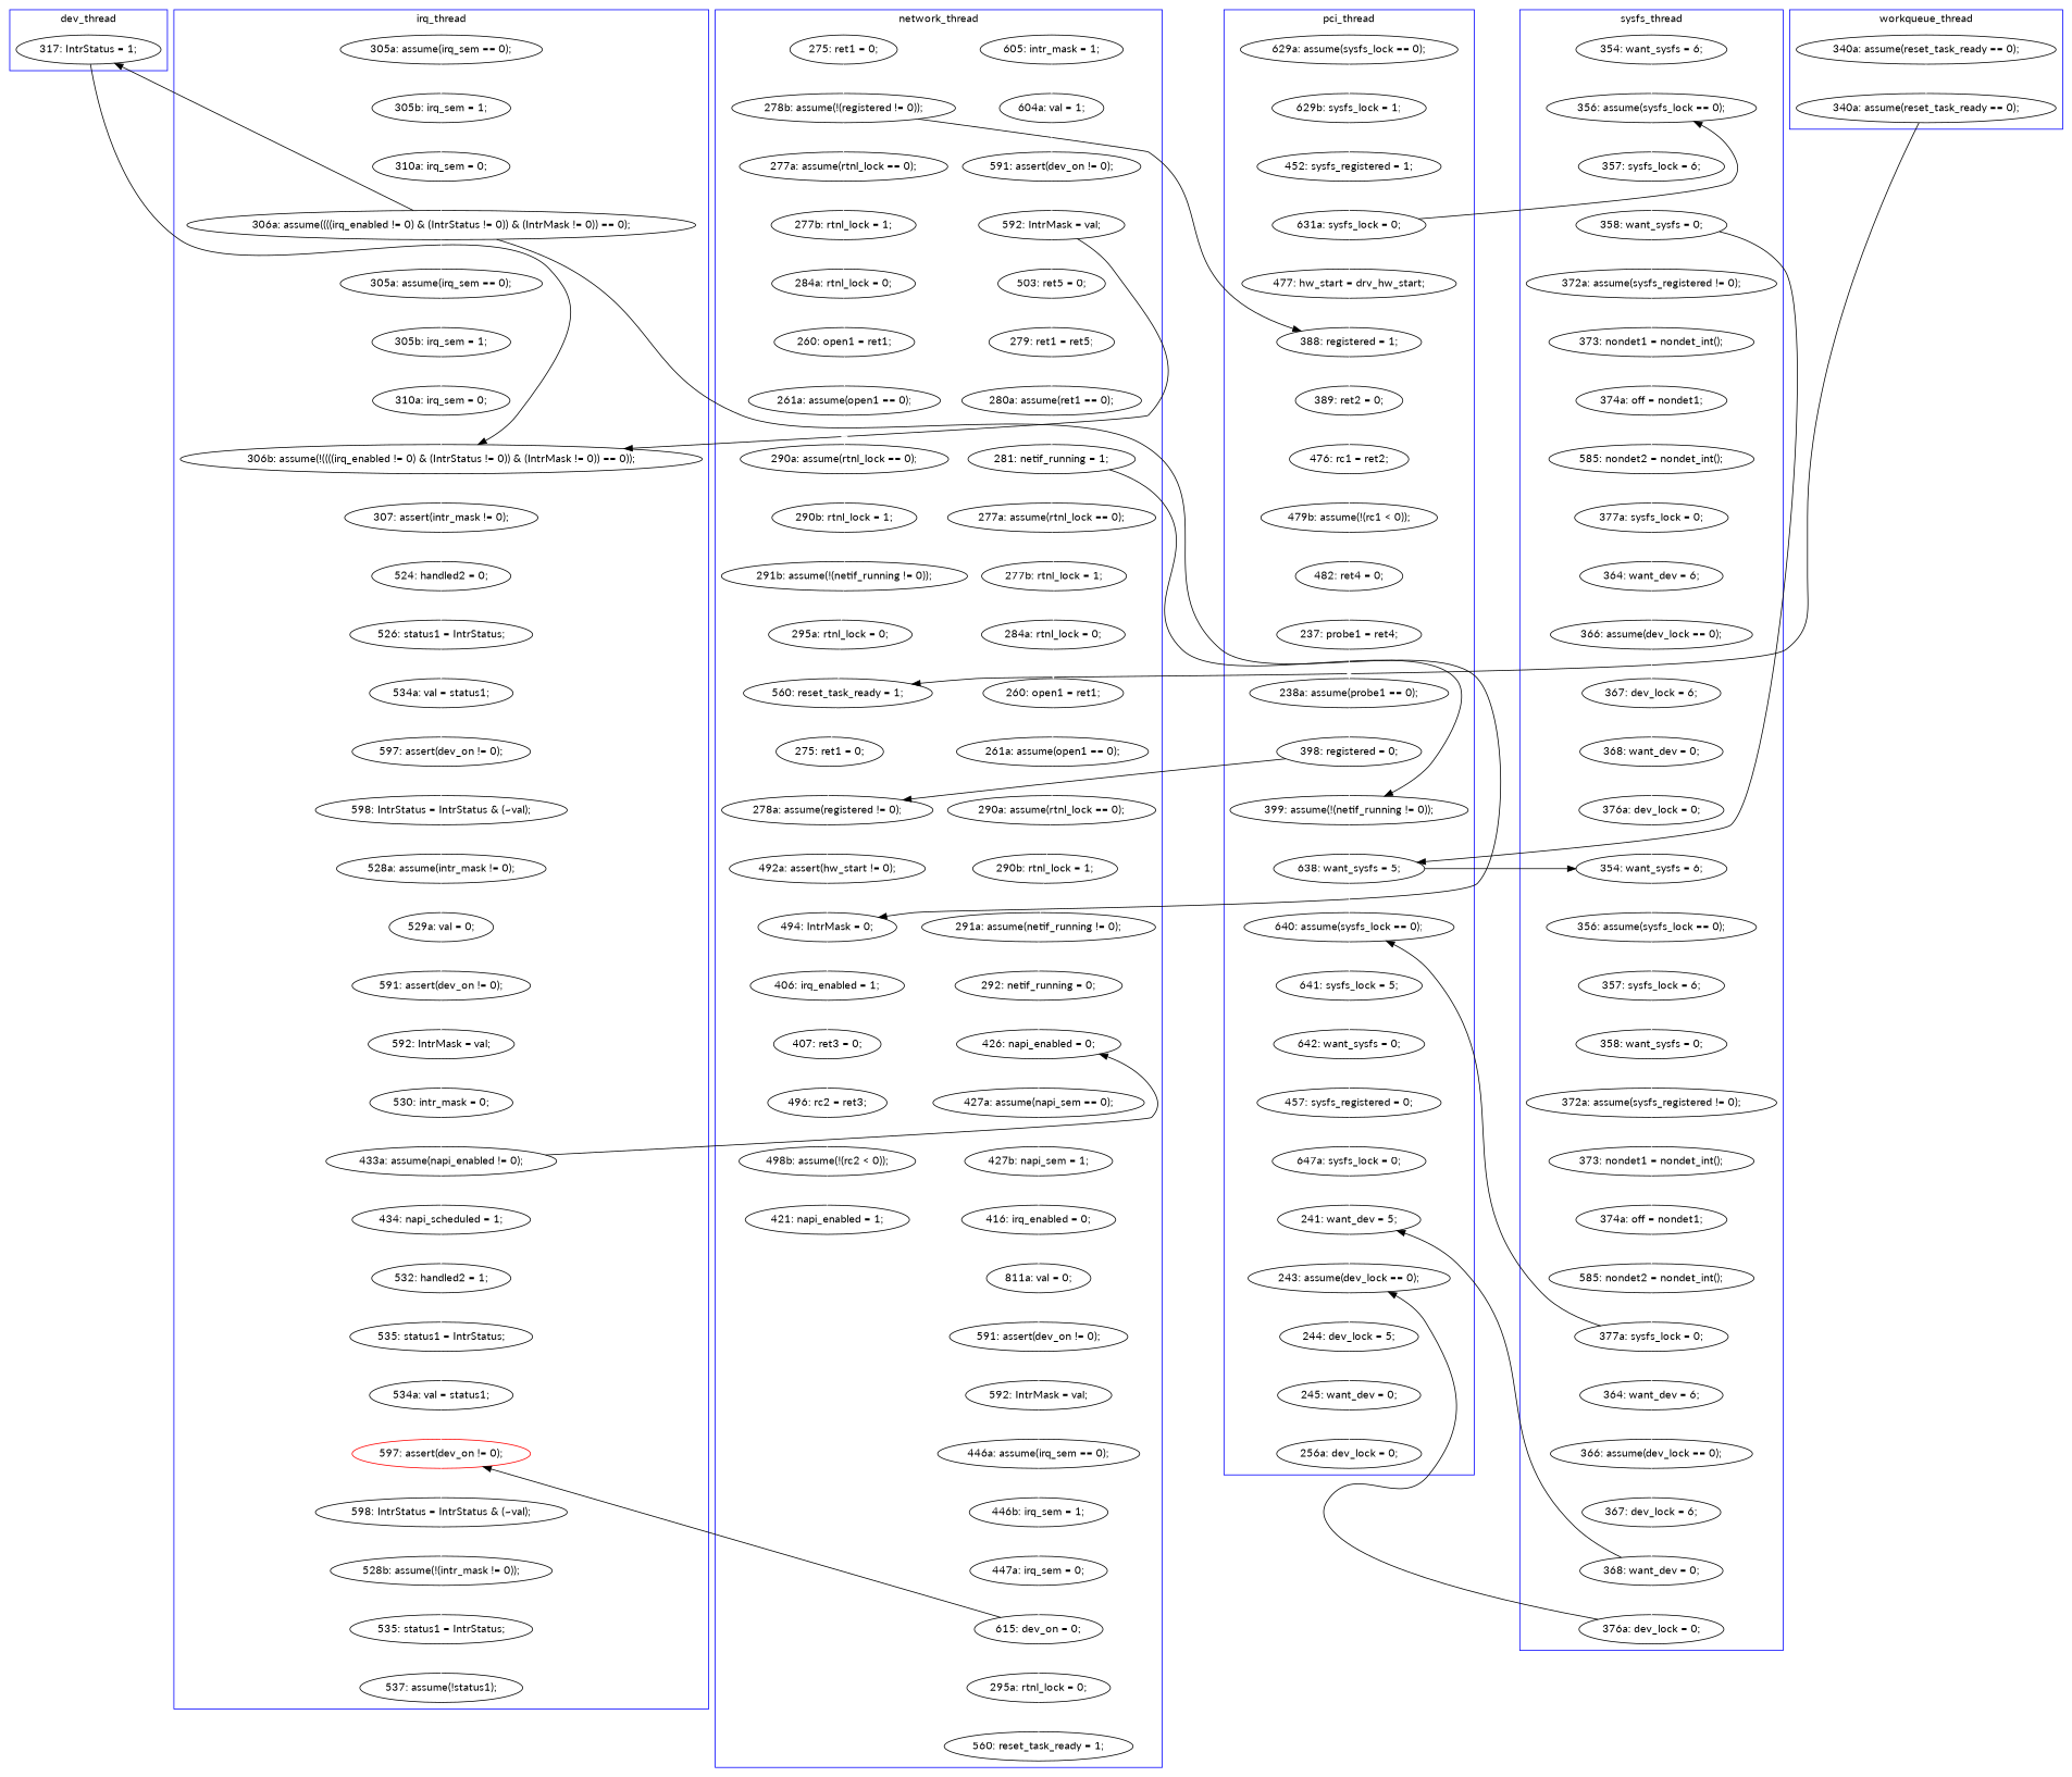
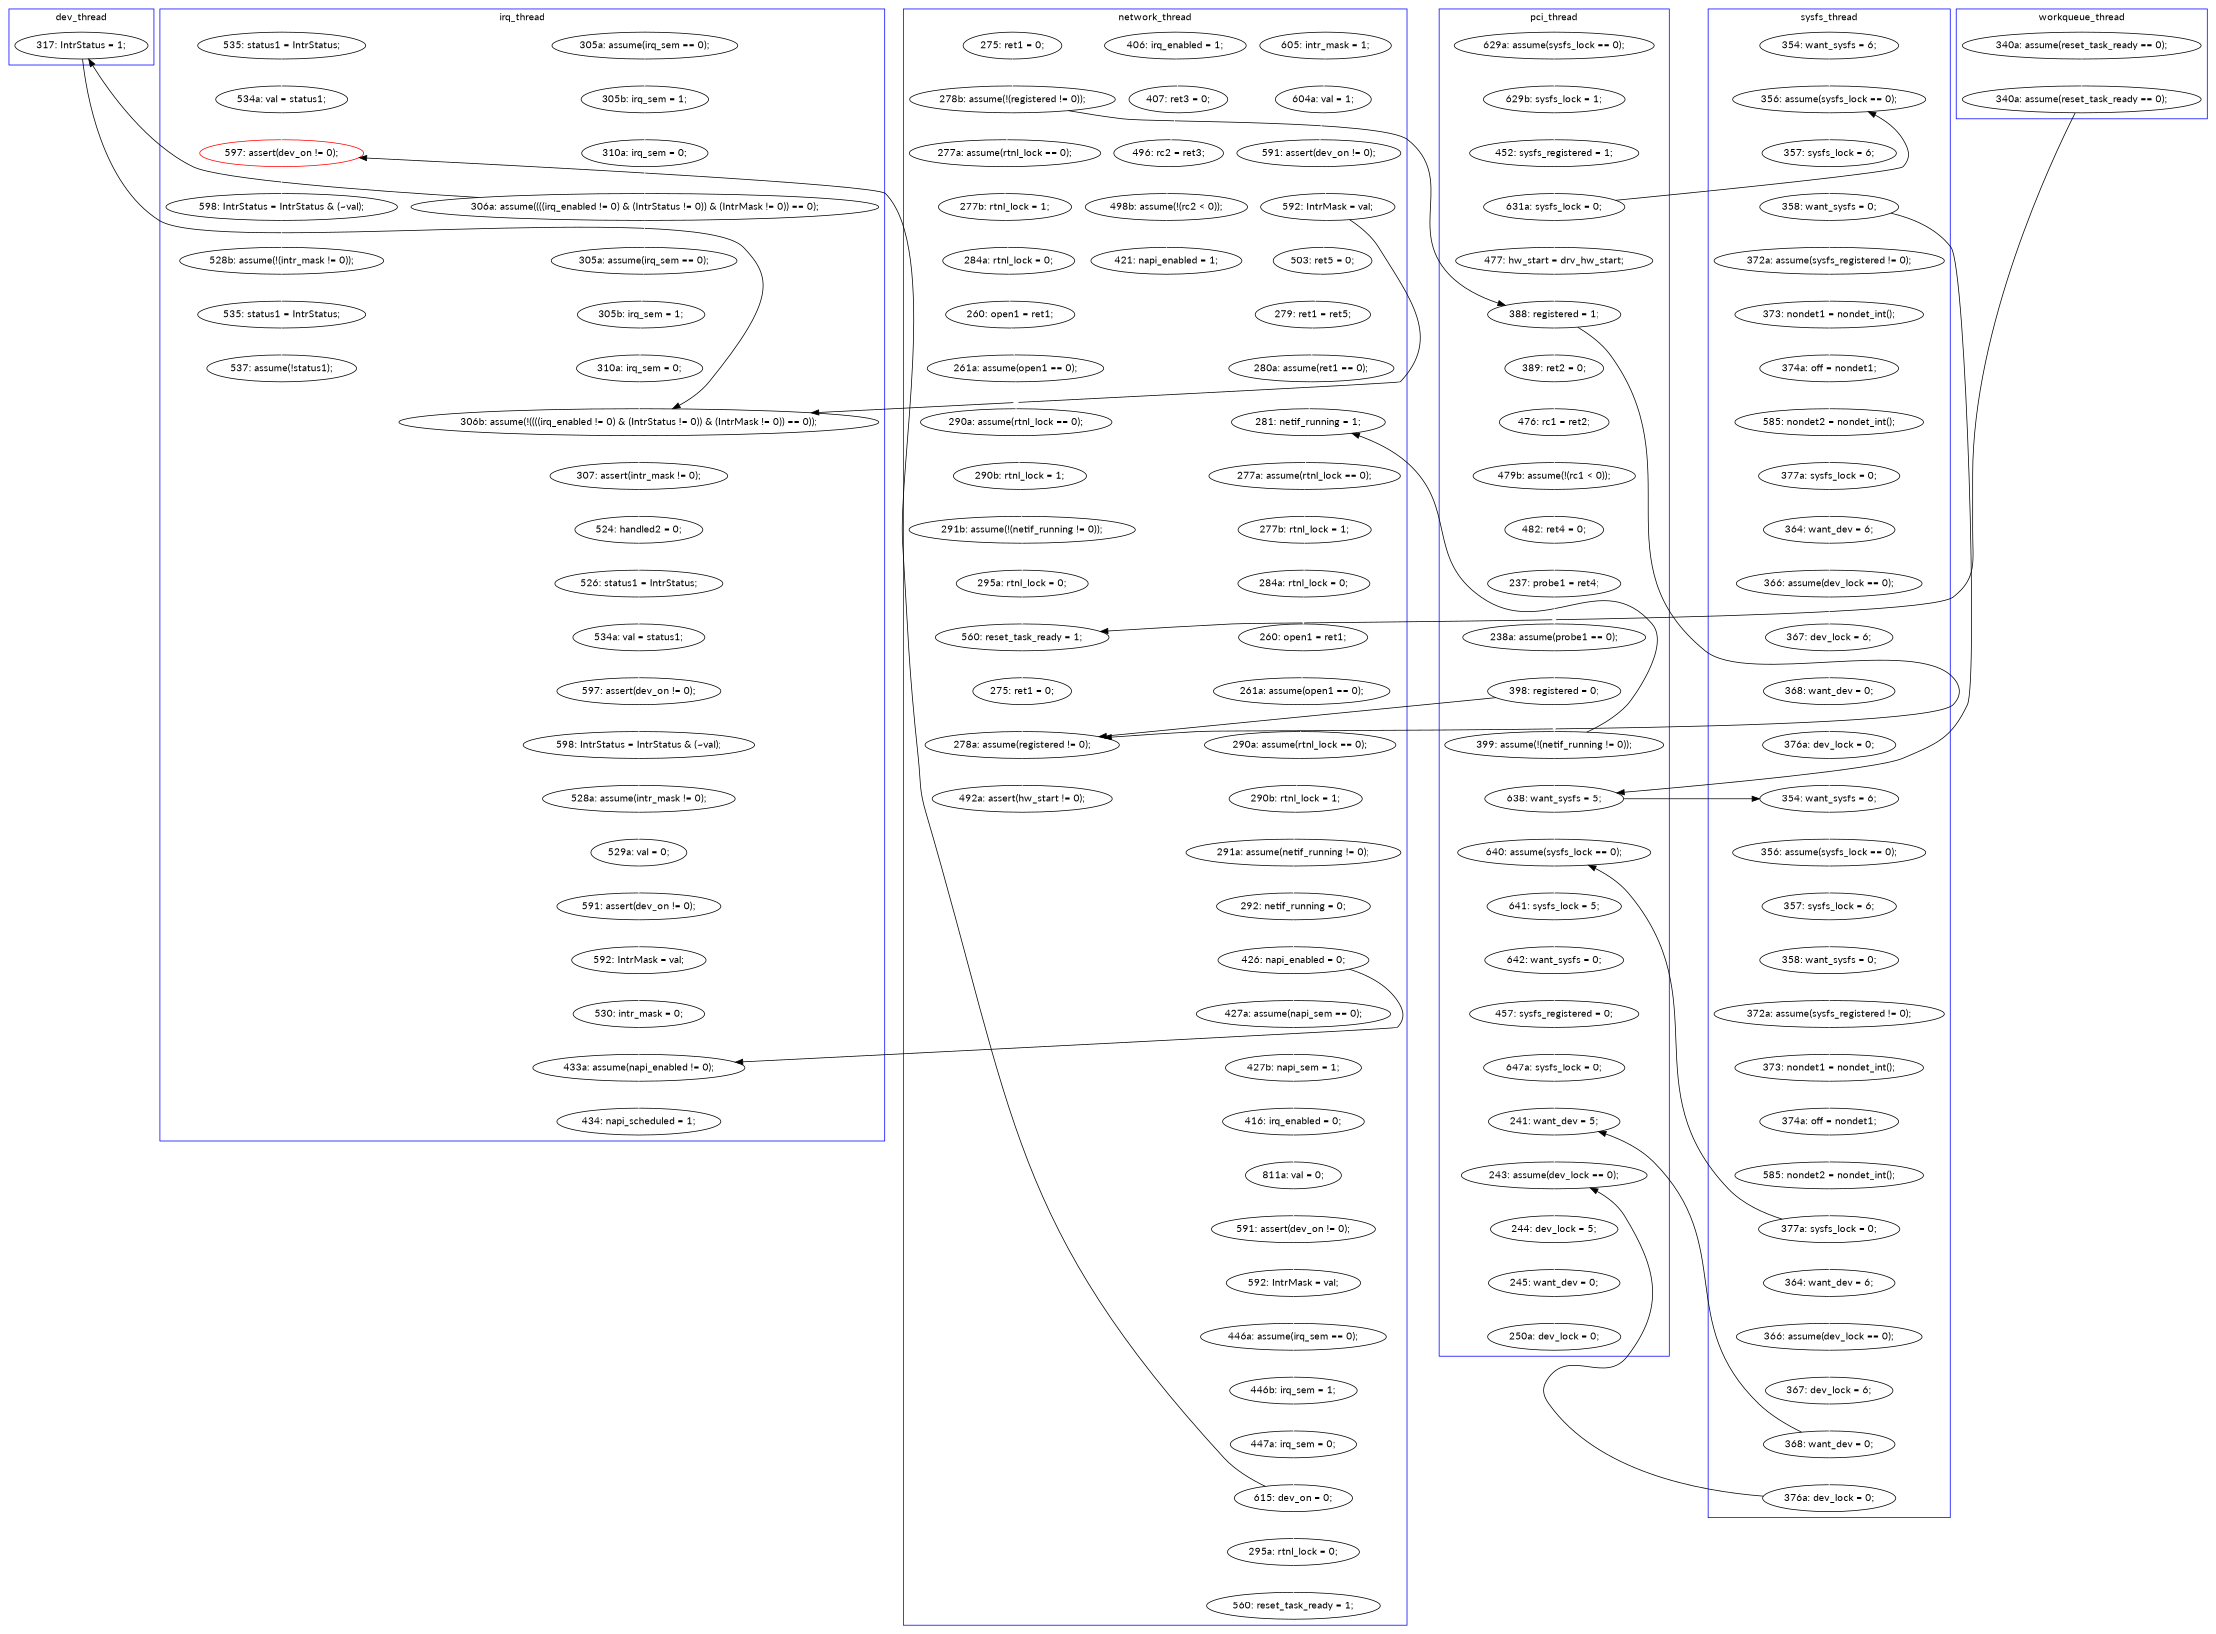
  digraph {
    fontname=Lato
    node [fontname=Lato]
    edge [color=white fontname=Lato style=solid]
    n1 [label="317: IntrStatus = 1;"]
    n2 [label="340a: assume(reset_task_ready == 0);"]
    n3 [label="340a: assume(reset_task_ready == 0);"]
    n4 [label="368: want_dev = 0;"]
    n5 [label="376a: dev_lock = 0;"]
    n6 [label="367: dev_lock = 6;"]
    n7 [label="376a: dev_lock = 0;"]
    n8 [label="368: want_dev = 0;"]
    n9 [label="356: assume(sysfs_lock == 0);"]
    n10 [label="357: sysfs_lock = 6;"]
    n11 [label="357: sysfs_lock = 6;"]
    n12 [label="358: want_sysfs = 0;"]
    n13 [label="372a: assume(sysfs_registered != 0);"]
    n14 [label="374a: off = nondet1;"]
    n15 [label="585: nondet2 = nondet_int();"]
    n16 [label="354: want_sysfs = 6;"]
    n17 [label="372a: assume(sysfs_registered != 0);"]
    n18 [label="373: nondet1 = nondet_int();"]
    n19 [label="377a: sysfs_lock = 0;"]
    n20 [label="367: dev_lock = 6;"]
    n21 [label="358: want_sysfs = 0;"]
    n22 [label="374a: off = nondet1;"]
    n23 [label="585: nondet2 = nondet_int();"]
    n24 [label="373: nondet1 = nondet_int();"]
    n25 [label="377a: sysfs_lock = 0;"]
    n26 [label="364: want_dev = 6;"]
    n27 [label="364: want_dev = 6;"]
    n28 [label="366: assume(dev_lock == 0);"]
    n29 [label="366: assume(dev_lock == 0);"]
    n30 [label="356: assume(sysfs_lock == 0);"]
    n31 [label="354: want_sysfs = 6;"]
    n32 [label="280a: assume(ret1 == 0);"]
    n33 [label="281: netif_running = 1;"]
    n34 [label="591: assert(dev_on != 0);"]
    n35 [label="592: IntrMask = val;"]
    n36 [label="592: IntrMask = val;"]
    n37 [label="503: ret5 = 0;"]
    n38 [label="278b: assume(!(registered != 0));"]
    n39 [label="277a: assume(rtnl_lock == 0);"]
    n40 [label="279: ret1 = ret5;"]
    n41 [label="605: intr_mask = 1;"]
    n42 [label="260: open1 = ret1;"]
    n43 [label="261a: assume(open1 == 0);"]
    n44 [label="278a: assume(registered != 0);"]
    n45 [label="277b: rtnl_lock = 1;"]
    n46 [label="407: ret3 = 0;"]
    n47 [label="496: rc2 = ret3;"]
-   n48 [label="494: IntrMask = 0;"]
    n49 [label="406: irq_enabled = 1;"]
    n50 [label="284a: rtnl_lock = 0;"]
    n51 [label="260: open1 = ret1;"]
    n52 [label="277a: assume(rtnl_lock == 0);"]
    n53 [label="421: napi_enabled = 1;"]
    n54 [label="498b: assume(!(rc2 < 0));"]
    n55 [label="446a: assume(irq_sem == 0);"]
    n56 [label="427a: assume(napi_sem == 0);"]
    n57 [label="427b: napi_sem = 1;"]
    n58 [label="416: irq_enabled = 0;"]
    n59 [label="291b: assume(!(netif_running != 0));"]
    n60 [label="295a: rtnl_lock = 0;"]
    n61 [label="604a: val = 1;"]
    n62 [label="277b: rtnl_lock = 1;"]
    n63 [label="290b: rtnl_lock = 1;"]
    n64 [label="261a: assume(open1 == 0);"]
    n65 [label="290a: assume(rtnl_lock == 0);"]
    n66 [label="811a: val = 0;"]
    n67 [label="290a: assume(rtnl_lock == 0);"]
    n68 [label="615: dev_on = 0;"]
    n69 [label="492a: assert(hw_start != 0);"]
    n70 [label="591: assert(dev_on != 0);"]
    n71 [label="426: napi_enabled = 0;"]
    n72 [label="560: reset_task_ready = 1;"]
    n73 [label="291a: assume(netif_running != 0);"]
    n74 [label="292: netif_running = 0;"]
    n75 [label="446b: irq_sem = 1;"]
    n76 [label="275: ret1 = 0;"]
    n77 [label="295a: rtnl_lock = 0;"]
    n78 [label="560: reset_task_ready = 1;"]
    n79 [label="290b: rtnl_lock = 1;"]
    n80 [label="275: ret1 = 0;"]
    n81 [label="447a: irq_sem = 0;"]
    n82 [label="284a: rtnl_lock = 0;"]
    n83 [label="530: intr_mask = 0;"]
    n84 [label="433a: assume(napi_enabled != 0);"]
    n85 [label="528b: assume(!(intr_mask != 0));"]
    n86 [label="535: status1 = IntrStatus;"]
    n87 [label="305b: irq_sem = 1;"]
    n88 [label="310a: irq_sem = 0;"]
    n89 [label="305a: assume(irq_sem == 0);"]
    n90 [label="306a: assume((((irq_enabled != 0) & (IntrStatus != 0)) & (IntrMask != 0)) == 0);"]
    n91 [label="305a: assume(irq_sem == 0);"]
    n92 [label="305b: irq_sem = 1;"]
    n93 [label="310a: irq_sem = 0;"]
    n94 [label="306b: assume(!((((irq_enabled != 0) & (IntrStatus != 0)) & (IntrMask != 0)) == 0));"]
    n95 [label="307: assert(intr_mask != 0);"]
    n96 [label="524: handled2 = 0;"]
-   n97 [label="532: handled2 = 1;"]
    n98 [label="535: status1 = IntrStatus;"]
    n99 [label="597: assert(dev_on != 0);"]
    n100 [label="598: IntrStatus = IntrStatus & (~val);"]
    n101 [label="537: assume(!status1);"]
    n102 [label="434: napi_scheduled = 1;"]
    n103 [label="526: status1 = IntrStatus;"]
    n104 [color=red label="597: assert(dev_on != 0);"]
    n105 [label="534a: val = status1;"]
    n106 [label="528a: assume(intr_mask != 0);"]
    n107 [label="598: IntrStatus = IntrStatus & (~val);"]
    n108 [label="529a: val = 0;"]
    n109 [label="591: assert(dev_on != 0);"]
    n110 [label="534a: val = status1;"]
    n111 [label="592: IntrMask = val;"]
    n112 [label="243: assume(dev_lock == 0);"]
    n113 [label="399: assume(!(netif_running != 0));"]
    n114 [label="629a: assume(sysfs_lock == 0);"]
    n115 [label="629b: sysfs_lock = 1;"]
    n116 [label="237: probe1 = ret4;"]
    n117 [label="238a: assume(probe1 == 0);"]
    n118 [label="388: registered = 1;"]
    n119 [label="457: sysfs_registered = 0;"]
    n120 [label="647a: sysfs_lock = 0;"]
    n121 [label="476: rc1 = ret2;"]
    n122 [label="479b: assume(!(rc1 < 0));"]
    n123 [label="398: registered = 0;"]
    n124 [label="452: sysfs_registered = 1;"]
    n125 [label="631a: sysfs_lock = 0;"]
    n126 [label="244: dev_lock = 5;"]
    n127 [label="642: want_sysfs = 0;"]
    n128 [label="241: want_dev = 5;"]
    n129 [label="638: want_sysfs = 5;"]
    n130 [label="641: sysfs_lock = 5;"]
    n131 [label="482: ret4 = 0;"]
    n132 [label="640: assume(sysfs_lock == 0);"]
    n133 [label="477: hw_start = drv_hw_start;"]
    n134 [label="245: want_dev = 0;"]
-   n135 [label="256a: dev_lock = 0;"]
+   n135 [label="250a: dev_lock = 0;"]
    n136 [label="389: ret2 = 0;"]
    subgraph cluster_1 {
      color=blue
      label=dev_thread
      n1
    }
    subgraph cluster_2 {
      color=blue
      label=workqueue_thread
      n2
      n3
    }
    subgraph cluster_3 {
      color=blue
      label=sysfs_thread
      n4
      n5
      n6
      n7
      n8
      n9
      n10
      n11
      n12
      n13
      n14
      n15
      n16
      n17
      n18
      n19
      n20
      n21
      n22
      n23
      n24
      n25
      n26
      n27
      n28
      n29
      n30
      n31
    }
    subgraph cluster_4 {
      color=blue
      label=network_thread
      n32
      n33
      n34
      n35
      n36
      n37
      n38
      n39
      n40
      n41
      n42
      n43
      n44
      n45
      n46
      n47
-     n48
      n49
      n50
      n51
      n52
      n53
      n54
      n55
      n56
      n57
      n58
      n59
      n60
      n61
      n62
      n63
      n64
      n65
      n66
      n67
      n68
      n69
      n70
      n71
      n72
      n73
      n74
      n75
      n76
      n77
      n78
      n79
      n80
      n81
      n82
    }
    subgraph cluster_5 {
      color=blue
      label=irq_thread
      n83
      n84
      n85
      n86
      n87
      n88
      n89
      n90
      n91
      n92
      n93
      n94
      n95
      n96
-     n97
      n98
      n99
      n100
      n101
      n102
      n103
      n104
      n105
      n106
      n107
      n108
      n109
      n110
      n111
    }
    subgraph cluster_6 {
      color=blue
      label=pci_thread
      n112
      n113
      n114
      n115
      n116
      n117
      n118
      n119
      n120
      n121
      n122
      n123
      n124
      n125
      n126
      n127
      n128
      n129
      n130
      n131
      n132
      n133
      n134
      n135
      n136
    }
    n1 -> n94 [color=black constraint=false]
    n2 -> n72 [color=black constraint=false]
    n3 -> n2
    n4 -> n5
    n5 -> n16
    n6 -> n4
    n7 -> n112 [color=black constraint=false]
    n8 -> n7
    n8 -> n128 [color=black constraint=false]
    n9 -> n10
    n10 -> n21
    n11 -> n12
    n12 -> n13
    n12 -> n129 [color=black constraint=false]
    n13 -> n24
    n14 -> n15
    n15 -> n19
    n16 -> n9
    n17 -> n18
    n18 -> n22
    n19 -> n26
    n20 -> n8
    n21 -> n17
    n22 -> n23
    n23 -> n25
    n24 -> n14
    n25 -> n27
    n25 -> n132 [color=black constraint=false]
    n26 -> n29
    n27 -> n28
    n28 -> n20
    n29 -> n6
    n30 -> n11
    n31 -> n30
    n32 -> n33
    n33 -> n52
    n34 -> n35
    n35 -> n55
    n36 -> n37
    n36 -> n94 [color=black constraint=false]
    n37 -> n40
    n38 -> n39
    n38 -> n118 [color=black constraint=false]
    n39 -> n45
    n40 -> n32
    n41 -> n61
    n42 -> n43
    n43 -> n67
    n44 -> n69
    n45 -> n50
    n46 -> n47
    n47 -> n54
-   n48 -> n49
    n49 -> n46
    n50 -> n51
    n51 -> n64
    n52 -> n62
    n54 -> n53
    n55 -> n75
    n56 -> n57
    n57 -> n58
    n58 -> n66
    n59 -> n60
    n60 -> n72
    n61 -> n70
    n62 -> n82
    n63 -> n59
    n64 -> n65
    n65 -> n63
    n66 -> n34
    n67 -> n79
    n68 -> n77
    n68 -> n104 [color=black constraint=false]
-   n69 -> n48
    n70 -> n36
    n71 -> n56
    n72 -> n80
    n73 -> n74
    n74 -> n71
    n75 -> n81
    n76 -> n38
    n77 -> n78
    n79 -> n73
    n80 -> n44
    n81 -> n68
    n82 -> n42
    n83 -> n84
-   n84 -> n71 [color=black constraint=false]
+   n71 -> n84 [color=black constraint=false]
    n84 -> n102
    n85 -> n86
    n86 -> n101
    n87 -> n88
    n88 -> n90
    n89 -> n87
    n90 -> n1 [color=black constraint=false]
-   n90 -> n48 [color=black constraint=false]
    n90 -> n91
    n91 -> n92
    n92 -> n93
    n93 -> n94
    n94 -> n95
    n95 -> n96
    n96 -> n103
-   n97 -> n98
    n98 -> n105
    n99 -> n100
    n100 -> n106
-   n102 -> n97
    n103 -> n110
    n104 -> n107
    n105 -> n104
    n106 -> n108
    n107 -> n85
    n108 -> n109
    n109 -> n111
    n110 -> n99
    n111 -> n83
    n112 -> n126
-   n33 -> n113 [color=black constraint=false]
+   n113 -> n33 [color=black constraint=false]
    n113 -> n129
    n114 -> n115
    n115 -> n124
    n116 -> n117
    n117 -> n123
+   n118 -> n44 [color=black constraint=false]
    n118 -> n136
    n119 -> n120
    n120 -> n128
    n121 -> n122
    n122 -> n131
    n123 -> n44 [color=black constraint=false]
    n123 -> n113
    n124 -> n125
    n125 -> n30 [color=black constraint=false]
    n125 -> n133
    n126 -> n134
    n127 -> n119
    n128 -> n112
    n129 -> n16 [color=black constraint=false]
    n129 -> n132
    n130 -> n127
    n131 -> n116
    n132 -> n130
    n133 -> n118
    n134 -> n135
    n136 -> n121
  }
